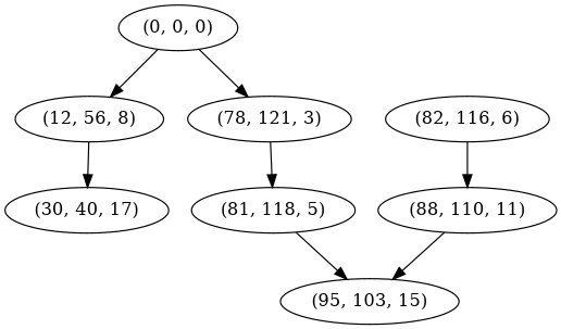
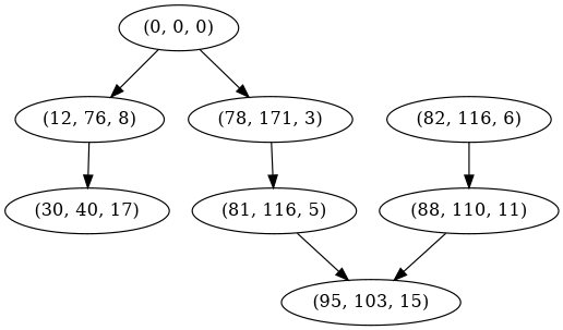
  digraph {
    "(0, 0, 0)"
-   "(12, 56, 8)"
-   "(78, 121, 3)"
+   "(12, 56, 8)" [label="(12, 76, 8)"]
+   "(78, 121, 3)" [label="(78, 171, 3)"]
    "(30, 40, 17)"
-   "(81, 118, 5)"
+   "(81, 118, 5)" [label="(81, 116, 5)"]
    "(95, 103, 15)"
    n7 [label="(88, 110, 11)"]
    "(82, 116, 6)"
    "(0, 0, 0)" -> "(12, 56, 8)"
    "(0, 0, 0)" -> "(78, 121, 3)"
    "(12, 56, 8)" -> "(30, 40, 17)"
    "(78, 121, 3)" -> "(81, 118, 5)"
    "(81, 118, 5)" -> "(95, 103, 15)"
    n7 -> "(95, 103, 15)"
    "(82, 116, 6)" -> n7
  }
